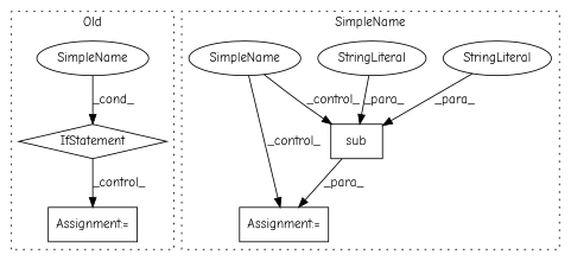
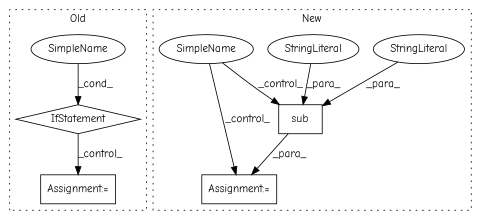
  digraph {
    fontname="Comic Neue"
    node [a=7 shape=ellipse fontname="Comic Neue"]
    edge [fontname="Comic Neue"]
    n1 [a=25 l="4,2" label=IfStatement s="656,738" shape=diamond]
    n2 [l=1 label="Assignment:=" s=802 shape=box]
    n3 [a=42 label=SimpleName]
    n4 [a=32 l="4,1" label=sub s="1051,1086" shape=box]
    n5 [a=45 l=2 label=StringLiteral s=1078]
    n6 [a=45 l=22 label=StringLiteral s=1055]
    n7 [l=1 label="Assignment:=" s=1102 shape=box]
    n8 [a=42 label=SimpleName]
    subgraph cluster_1 {
      label=Old
      style=dotted
      n1
      n2
      n3
    }
    subgraph cluster_2 {
-     label=SimpleName
+     label=New
      style=dotted
      n4
      n5
      n6
      n7
      n8
    }
    n1 -> n2 [label=_control_]
    n3 -> n1 [label=_cond_]
    n4 -> n7 [label=_para_]
    n5 -> n4 [label=_para_]
    n6 -> n4 [label=_para_]
    n8 -> n4 [label=_control_]
    n8 -> n7 [label=_control_]
  }
